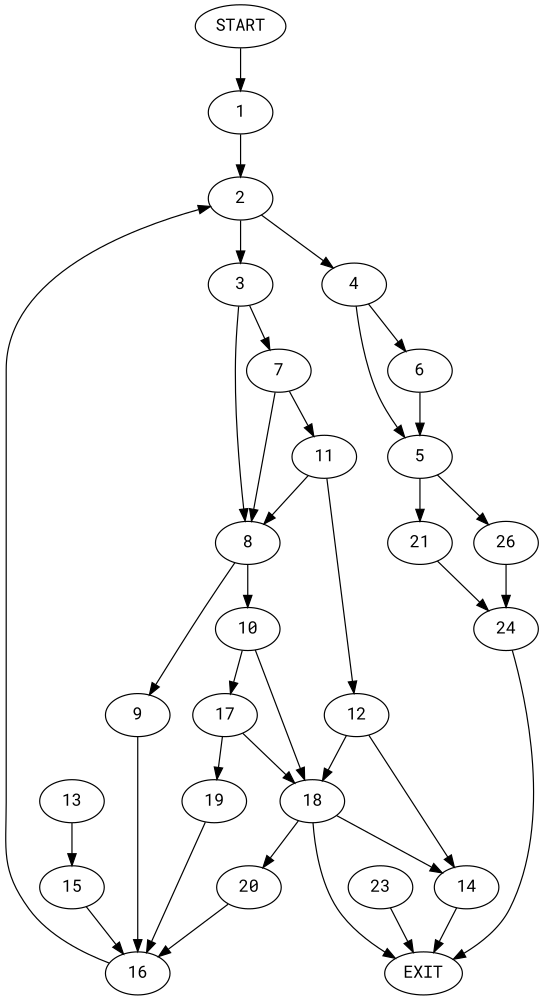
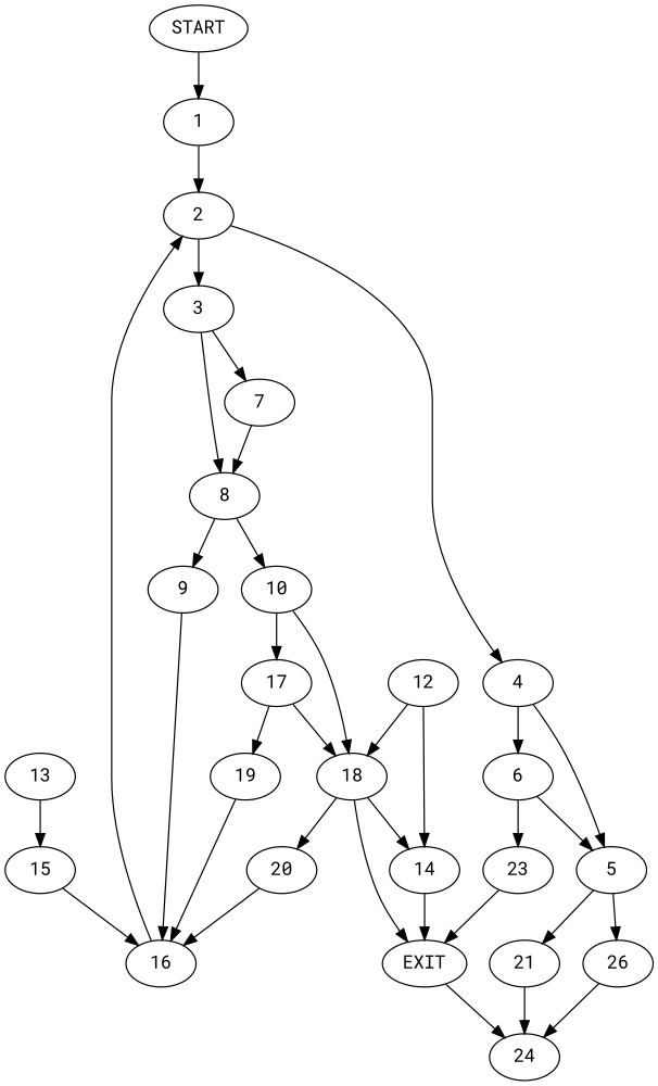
  digraph {
    fontname="Roboto Mono"
    node [fontname="Roboto Mono"]
    edge [fontname="Roboto Mono"]
    n1 [label=START]
    1
    2
    n4 [label=EXIT]
    3
    4
    7
    8
    5
    6
-   11
    9
    10
    21
    n15 [label=26]
    23
    24
    12
    16
    17
    18
    19
    14
    20
    13
    15
    n1 -> 1
    1 -> 2
    2 -> 3
    2 -> 4
    3 -> 7
    3 -> 8
    4 -> 5
    4 -> 6
    7 -> 8
-   7 -> 11
    8 -> 9
    8 -> 10
    5 -> 21
    5 -> n15
    6 -> 5
-   11 -> 8
-   11 -> 12
+   6 -> 23
    9 -> 16
    10 -> 17
    10 -> 18
    21 -> 24
    n15 -> 24
    23 -> n4
-   24 -> n4
+   n4 -> 24
    12 -> 18
    12 -> 14
    16 -> 2
    17 -> 18
    17 -> 19
    18 -> n4
    18 -> 14
    18 -> 20
    19 -> 16
    14 -> n4
    20 -> 16
    13 -> 15
    15 -> 16
  }
